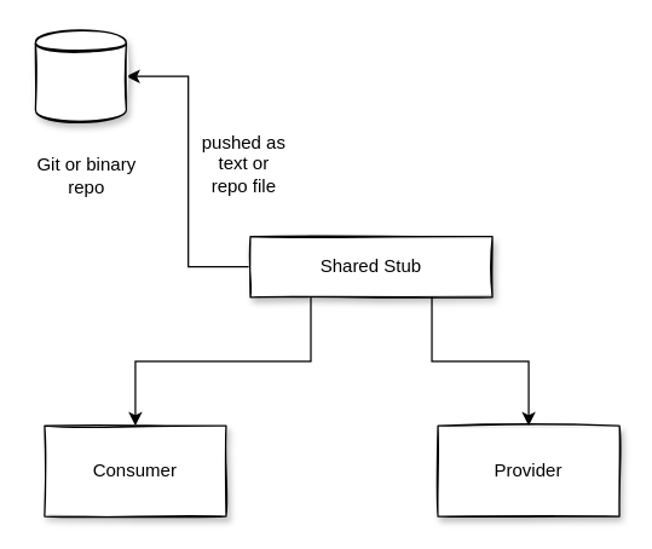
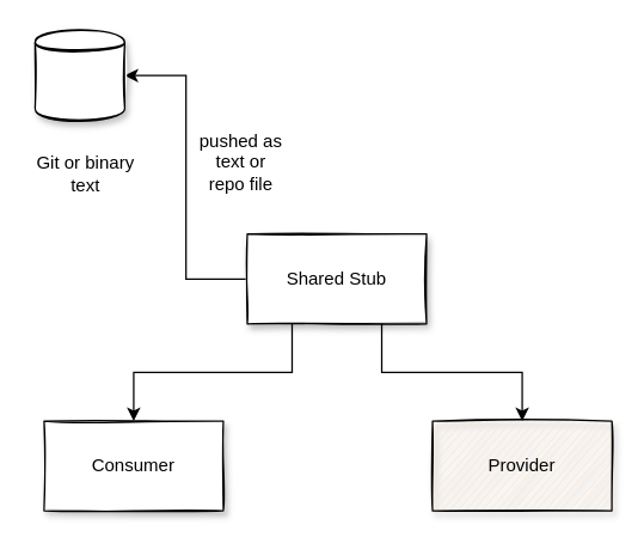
  <mxCell id="0" />
  <mxCell id="1" parent="0" />
  <mxCell id="2" style="edgeStyle=orthogonalEdgeStyle;rounded=0;orthogonalLoop=1;jettySize=auto;html=1;exitX=0.25;exitY=1;exitDx=0;exitDy=0;entryX=0.5;entryY=0;entryDx=0;entryDy=0;" edge="1" parent="1" source="5" target="6"><mxGeometry relative="1" as="geometry" /></mxCell>
  <mxCell id="3" style="edgeStyle=orthogonalEdgeStyle;rounded=0;orthogonalLoop=1;jettySize=auto;html=1;exitX=0.75;exitY=1;exitDx=0;exitDy=0;entryX=0.5;entryY=0;entryDx=0;entryDy=0;" edge="1" parent="1" source="5" target="7"><mxGeometry relative="1" as="geometry" /></mxCell>
  <mxCell id="4" style="edgeStyle=orthogonalEdgeStyle;rounded=0;orthogonalLoop=1;jettySize=auto;html=1;entryX=1;entryY=0.5;entryDx=0;entryDy=0;" edge="1" parent="1" source="5" target="8"><mxGeometry relative="1" as="geometry" /></mxCell>
- <mxCell id="5" value="Shared Stub" style="rounded=0;whiteSpace=wrap;html=1;shadow=1;sketch=1;" vertex="1" parent="1"><mxGeometry x="165" y="156" width="160" height="40" as="geometry" /></mxCell>
+ <mxCell id="5" value="Shared Stub" style="rounded=0;whiteSpace=wrap;html=1;shadow=1;sketch=1;" vertex="1" parent="1"><mxGeometry x="165" y="156" width="120" height="60" as="geometry" /></mxCell>
  <mxCell id="6" value="Consumer" style="rounded=0;whiteSpace=wrap;html=1;shadow=1;sketch=1;" vertex="1" parent="1"><mxGeometry x="29" y="281" width="120" height="60" as="geometry" /></mxCell>
- <mxCell id="7" value="Provider" style="rounded=0;whiteSpace=wrap;html=1;shadow=1;sketch=1;" vertex="1" parent="1"><mxGeometry x="289" y="281" width="120" height="60" as="geometry" /></mxCell>
+ <mxCell id="7" value="Provider" style="rounded=0;whiteSpace=wrap;html=1;shadow=1;sketch=1;fillColor=#ffe6cc;" vertex="1" parent="1"><mxGeometry x="289" y="281" width="120" height="60" as="geometry" /></mxCell>
  <mxCell id="8" value="" style="shape=datastore;whiteSpace=wrap;html=1;shadow=1;sketch=1;" vertex="1" parent="1"><mxGeometry x="23" y="20" width="60" height="60" as="geometry" /></mxCell>
- <mxCell id="9" value="Git or binary repo" style="text;html=1;strokeColor=none;fillColor=none;align=center;verticalAlign=middle;whiteSpace=wrap;rounded=0;shadow=1;sketch=1;" vertex="1" parent="1"><mxGeometry x="20" y="100" width="74" height="31" as="geometry" /></mxCell>
+ <mxCell id="9" value="Git or binary text" style="text;html=1;strokeColor=none;fillColor=none;align=center;verticalAlign=middle;whiteSpace=wrap;rounded=0;shadow=1;sketch=1;" vertex="1" parent="1"><mxGeometry x="20" y="100" width="74" height="31" as="geometry" /></mxCell>
  <mxCell id="10" value="pushed as text or repo file" style="text;html=1;strokeColor=none;fillColor=none;align=center;verticalAlign=middle;whiteSpace=wrap;rounded=0;shadow=1;sketch=1;" vertex="1" parent="1"><mxGeometry x="131" y="93" width="60" height="30" as="geometry" /></mxCell>
